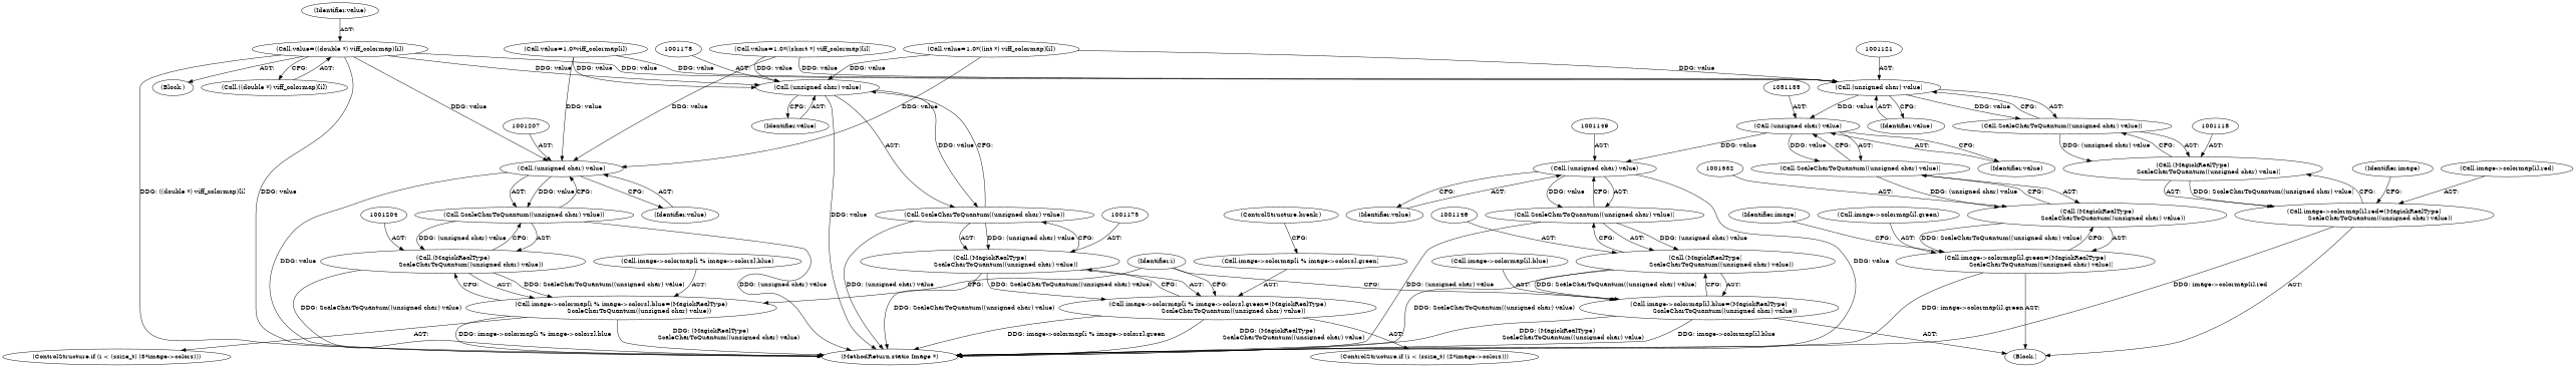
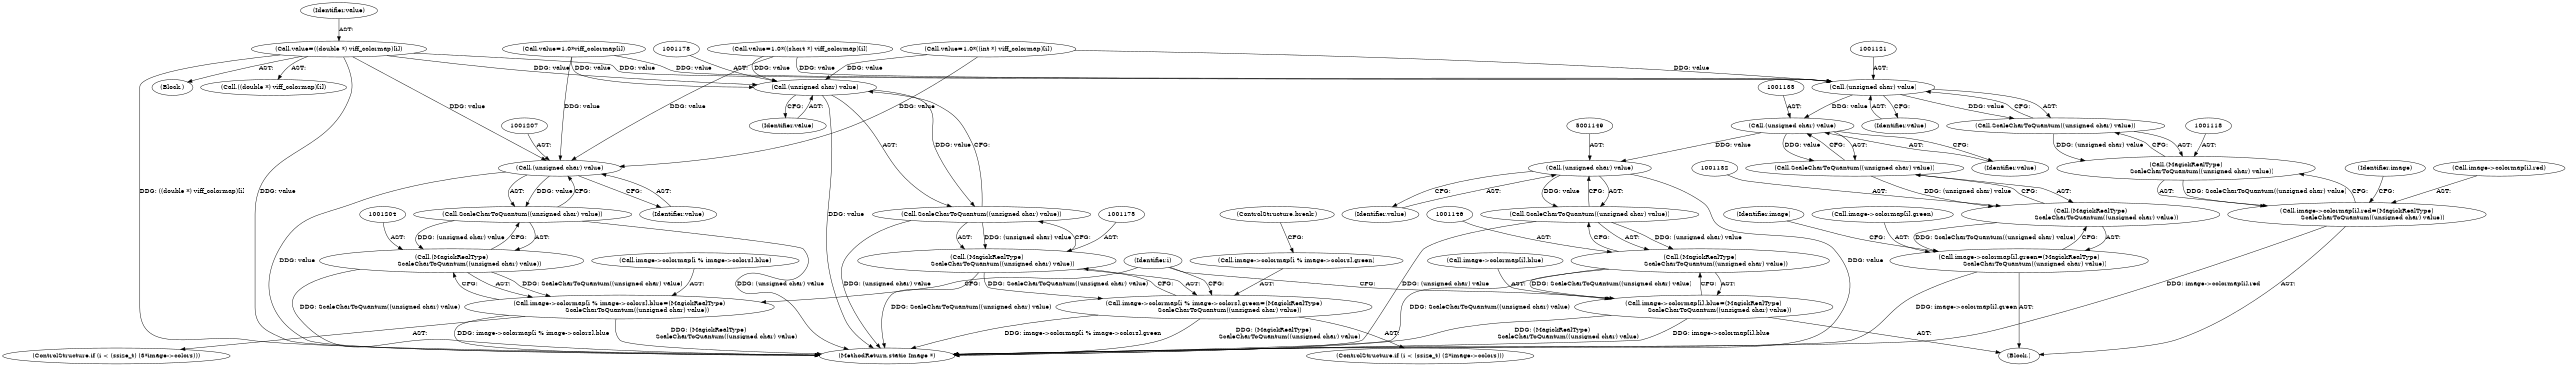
  digraph {
    n1 [label="(Call,value=((double *) viff_colormap)[i])"]
    n2 [label="(Call,(unsigned char) value)"]
    n3 [label="(Call,(unsigned char) value)"]
    n4 [label="(Call,(unsigned char) value)"]
    n5 [label="(MethodReturn,static Image *)"]
    n6 [label="(Block,)"]
    n7 [label="(Call,((double *) viff_colormap)[i])"]
    n8 [label="(Call,ScaleCharToQuantum((unsigned char) value))"]
    n9 [label="(Call,(unsigned char) value)"]
    n10 [label="(Identifier,value)"]
    n11 [label="(Call,ScaleCharToQuantum((unsigned char) value))"]
    n12 [label="(Identifier,value)"]
    n13 [label="(Call,ScaleCharToQuantum((unsigned char) value))"]
    n14 [label="(Identifier,value)"]
    n15 [label="(Call,(MagickRealType)\n                ScaleCharToQuantum((unsigned char) value))"]
    n16 [label="(Call,ScaleCharToQuantum((unsigned char) value))"]
    n17 [label="(Call,(unsigned char) value)"]
    n18 [label="(Identifier,value)"]
    n19 [label="(Call,image->colormap[i].red=(MagickRealType)\n                ScaleCharToQuantum((unsigned char) value))"]
    n20 [label="(Block,)"]
    n21 [label="(Call,(MagickRealType)\n                ScaleCharToQuantum((unsigned char) value))"]
    n22 [label="(Call,ScaleCharToQuantum((unsigned char) value))"]
    n23 [label="(Identifier,value)"]
    n24 [label="(Call,image->colormap[i].green=(MagickRealType)\n                ScaleCharToQuantum((unsigned char) value))"]
    n25 [label="(Call,(MagickRealType)\n                ScaleCharToQuantum((unsigned char) value))"]
    n26 [label="(Call,image->colormap[i].blue=(MagickRealType)\n                ScaleCharToQuantum((unsigned char) value))"]
    n27 [label="(Call,(MagickRealType)\n                ScaleCharToQuantum((unsigned char) value))"]
    n28 [label="(Call,image->colormap[i % image->colors].green=(MagickRealType)\n                ScaleCharToQuantum((unsigned char) value))"]
    n29 [label="(ControlStructure,if (i < (ssize_t) (2*image->colors)))"]
    n30 [label="(Call,(MagickRealType)\n                  ScaleCharToQuantum((unsigned char) value))"]
    n31 [label="(Call,image->colormap[i % image->colors].blue=(MagickRealType)\n                  ScaleCharToQuantum((unsigned char) value))"]
    n32 [label="(ControlStructure,if (i < (ssize_t) (3*image->colors)))"]
    n33 [label="(Call,value=1.0*((int *) viff_colormap)[i])"]
    n34 [label="(Call,value=1.0*viff_colormap[i])"]
    n35 [label="(Identifier,image)"]
    n36 [label="(Call,value=1.0*((short *) viff_colormap)[i])"]
    n37 [label="(Identifier,i)"]
    n38 [label="(Identifier,value)"]
    n39 [label="(Identifier,image)"]
    n40 [label="(Call,image->colormap[i].red)"]
    n41 [label="(Call,image->colormap[i % image->colors].green)"]
    n42 [label="(Call,image->colormap[i].blue)"]
    n43 [label="(Call,image->colormap[i % image->colors].blue)"]
    n44 [label="(Call,image->colormap[i].green)"]
    n45 [label="(ControlStructure,break;)"]
    1001121
    1001118
-   1001135 [label=1051135]
-   1001132 [label=1001532]
-   1001149
+   1001135
+   1001132
+   1001149 [label=5001149]
    1001146
    1001178
    1001175
    1001207
    1001204
    n1 -> n2 [label="DDG: value"]
    n1 -> n3 [label="DDG: value"]
    n1 -> n4 [label="DDG: value"]
    n1 -> n5 [label="DDG: ((double *) viff_colormap)[i]"]
    n1 -> n5 [label="DDG: value"]
    n1 -> n6 [label="AST: "]
-   n1 -> n7 [label="CFG: "]
+   n1 -> n7 [label="AST: "]
    n2 -> n8 [label="AST: "]
    n2 -> n8 [label="DDG: value"]
    n2 -> n9 [label="DDG: value"]
    n2 -> n10 [label="CFG: "]
    n3 -> n5 [label="DDG: value"]
    n3 -> n11 [label="AST: "]
    n3 -> n11 [label="DDG: value"]
    n3 -> n12 [label="CFG: "]
    n4 -> n5 [label="DDG: value"]
    n4 -> n13 [label="AST: "]
    n4 -> n13 [label="DDG: value"]
    n4 -> n14 [label="CFG: "]
-   n7 -> n1 [label="AST: "]
    n8 -> n2 [label="CFG: "]
    n8 -> n15 [label="AST: "]
    n8 -> n15 [label="DDG: (unsigned char) value"]
    n9 -> n16 [label="AST: "]
    n9 -> n16 [label="DDG: value"]
    n9 -> n17 [label="DDG: value"]
    n9 -> n18 [label="CFG: "]
    n10 -> n2 [label="AST: "]
    n11 -> n3 [label="CFG: "]
    n11 -> n5 [label="DDG: (unsigned char) value"]
    n11 -> n27 [label="AST: "]
    n11 -> n27 [label="DDG: (unsigned char) value"]
    n12 -> n3 [label="AST: "]
    n13 -> n4 [label="CFG: "]
    n13 -> n5 [label="DDG: (unsigned char) value"]
    n13 -> n30 [label="AST: "]
    n13 -> n30 [label="DDG: (unsigned char) value"]
    n14 -> n4 [label="AST: "]
    n15 -> n8 [label="CFG: "]
    n15 -> n19 [label="AST: "]
    n15 -> n19 [label="DDG: ScaleCharToQuantum((unsigned char) value)"]
    n16 -> n9 [label="CFG: "]
    n16 -> n21 [label="AST: "]
    n16 -> n21 [label="DDG: (unsigned char) value"]
    n17 -> n5 [label="DDG: value"]
    n17 -> n22 [label="AST: "]
    n17 -> n22 [label="DDG: value"]
    n17 -> n23 [label="CFG: "]
    n18 -> n9 [label="AST: "]
    n19 -> n5 [label="DDG: image->colormap[i].red"]
    n19 -> n15 [label="CFG: "]
    n19 -> n20 [label="AST: "]
    n21 -> n16 [label="CFG: "]
    n21 -> n24 [label="AST: "]
    n21 -> n24 [label="DDG: ScaleCharToQuantum((unsigned char) value)"]
    n22 -> n5 [label="DDG: (unsigned char) value"]
    n22 -> n17 [label="CFG: "]
    n22 -> n25 [label="AST: "]
    n22 -> n25 [label="DDG: (unsigned char) value"]
    n23 -> n17 [label="AST: "]
    n24 -> n5 [label="DDG: image->colormap[i].green"]
    n24 -> n20 [label="AST: "]
    n24 -> n21 [label="CFG: "]
    n25 -> n5 [label="DDG: ScaleCharToQuantum((unsigned char) value)"]
    n25 -> n22 [label="CFG: "]
    n25 -> n26 [label="AST: "]
    n25 -> n26 [label="DDG: ScaleCharToQuantum((unsigned char) value)"]
    n26 -> n5 [label="DDG: image->colormap[i].blue"]
    n26 -> n5 [label="DDG: (MagickRealType)\n                ScaleCharToQuantum((unsigned char) value)"]
    n26 -> n20 [label="AST: "]
    n26 -> n25 [label="CFG: "]
    n27 -> n5 [label="DDG: ScaleCharToQuantum((unsigned char) value)"]
    n27 -> n11 [label="CFG: "]
    n27 -> n28 [label="AST: "]
    n27 -> n28 [label="DDG: ScaleCharToQuantum((unsigned char) value)"]
    n28 -> n5 [label="DDG: image->colormap[i % image->colors].green"]
    n28 -> n5 [label="DDG: (MagickRealType)\n                ScaleCharToQuantum((unsigned char) value)"]
    n28 -> n27 [label="CFG: "]
    n28 -> n29 [label="AST: "]
    n30 -> n5 [label="DDG: ScaleCharToQuantum((unsigned char) value)"]
    n30 -> n13 [label="CFG: "]
    n30 -> n31 [label="AST: "]
    n30 -> n31 [label="DDG: ScaleCharToQuantum((unsigned char) value)"]
    n31 -> n5 [label="DDG: image->colormap[i % image->colors].blue"]
    n31 -> n5 [label="DDG: (MagickRealType)\n                  ScaleCharToQuantum((unsigned char) value)"]
    n31 -> n30 [label="CFG: "]
    n31 -> n32 [label="AST: "]
    n33 -> n2 [label="DDG: value"]
    n33 -> n3 [label="DDG: value"]
    n33 -> n4 [label="DDG: value"]
    n34 -> n2 [label="DDG: value"]
    n34 -> n3 [label="DDG: value"]
    n34 -> n4 [label="DDG: value"]
    n35 -> n19 [label="CFG: "]
    n36 -> n2 [label="DDG: value"]
    n36 -> n3 [label="DDG: value"]
    n36 -> n4 [label="DDG: value"]
    n37 -> n26 [label="CFG: "]
    n37 -> n28 [label="CFG: "]
    n37 -> n31 [label="CFG: "]
    n38 -> n1 [label="AST: "]
    n39 -> n24 [label="CFG: "]
    n40 -> n19 [label="AST: "]
    n41 -> n28 [label="AST: "]
    n42 -> n26 [label="AST: "]
    n43 -> n31 [label="AST: "]
    n44 -> n24 [label="AST: "]
    n45 -> n41 [label="CFG: "]
    1001121 -> n2 [label="AST: "]
    1001118 -> n15 [label="AST: "]
    1001135 -> n9 [label="AST: "]
    1001132 -> n21 [label="AST: "]
    1001149 -> n17 [label="AST: "]
    1001146 -> n25 [label="AST: "]
    1001178 -> n3 [label="AST: "]
    1001175 -> n27 [label="AST: "]
    1001207 -> n4 [label="AST: "]
    1001204 -> n30 [label="AST: "]
  }
